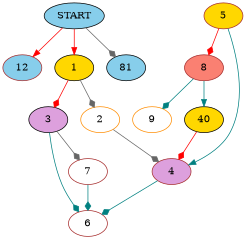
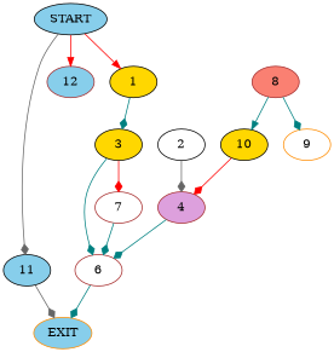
  digraph {
    node [color=brown fillcolor=skyblue style=filled]
    edge [arrowhead=diamond color=teal]
    n1 [color=black label=START]
    1 [color=black fillcolor=gold]
-   11 [color=black label=81]
+   11 [color=black]
    12
-   2 [color=darkorange fillcolor=white]
-   3 [color=black fillcolor=plum]
+   2 [color=black fillcolor=white]
+   3 [color=black fillcolor=gold]
+   n7 [color=darkorange label=EXIT]
    4 [fillcolor=plum]
    6 [fillcolor=white]
    7 [fillcolor=white]
-   5 [fillcolor=gold]
    8 [fillcolor=salmon]
    9 [color=darkorange fillcolor=white]
-   10 [color=black fillcolor=gold label=40]
+   10 [color=black fillcolor=gold]
    n1 -> 1 [arrowhead=normal color=red]
    n1 -> 11 [color=gray40]
    n1 -> 12 [arrowhead=normal color=red]
-   1 -> 2 [color=gray40]
-   1 -> 3 [color=red]
+   1 -> 3
+   11 -> n7 [color=gray40]
    2 -> 4 [color=gray40]
    3 -> 6
-   3 -> 7 [color=gray40]
+   3 -> 7 [color=red]
    4 -> 6
+   6 -> n7
    7 -> 6
-   5 -> 4 [arrowhead=normal]
-   5 -> 8 [color=red]
    8 -> 9
    8 -> 10 [arrowhead=normal]
    10 -> 4 [color=red]
  }
